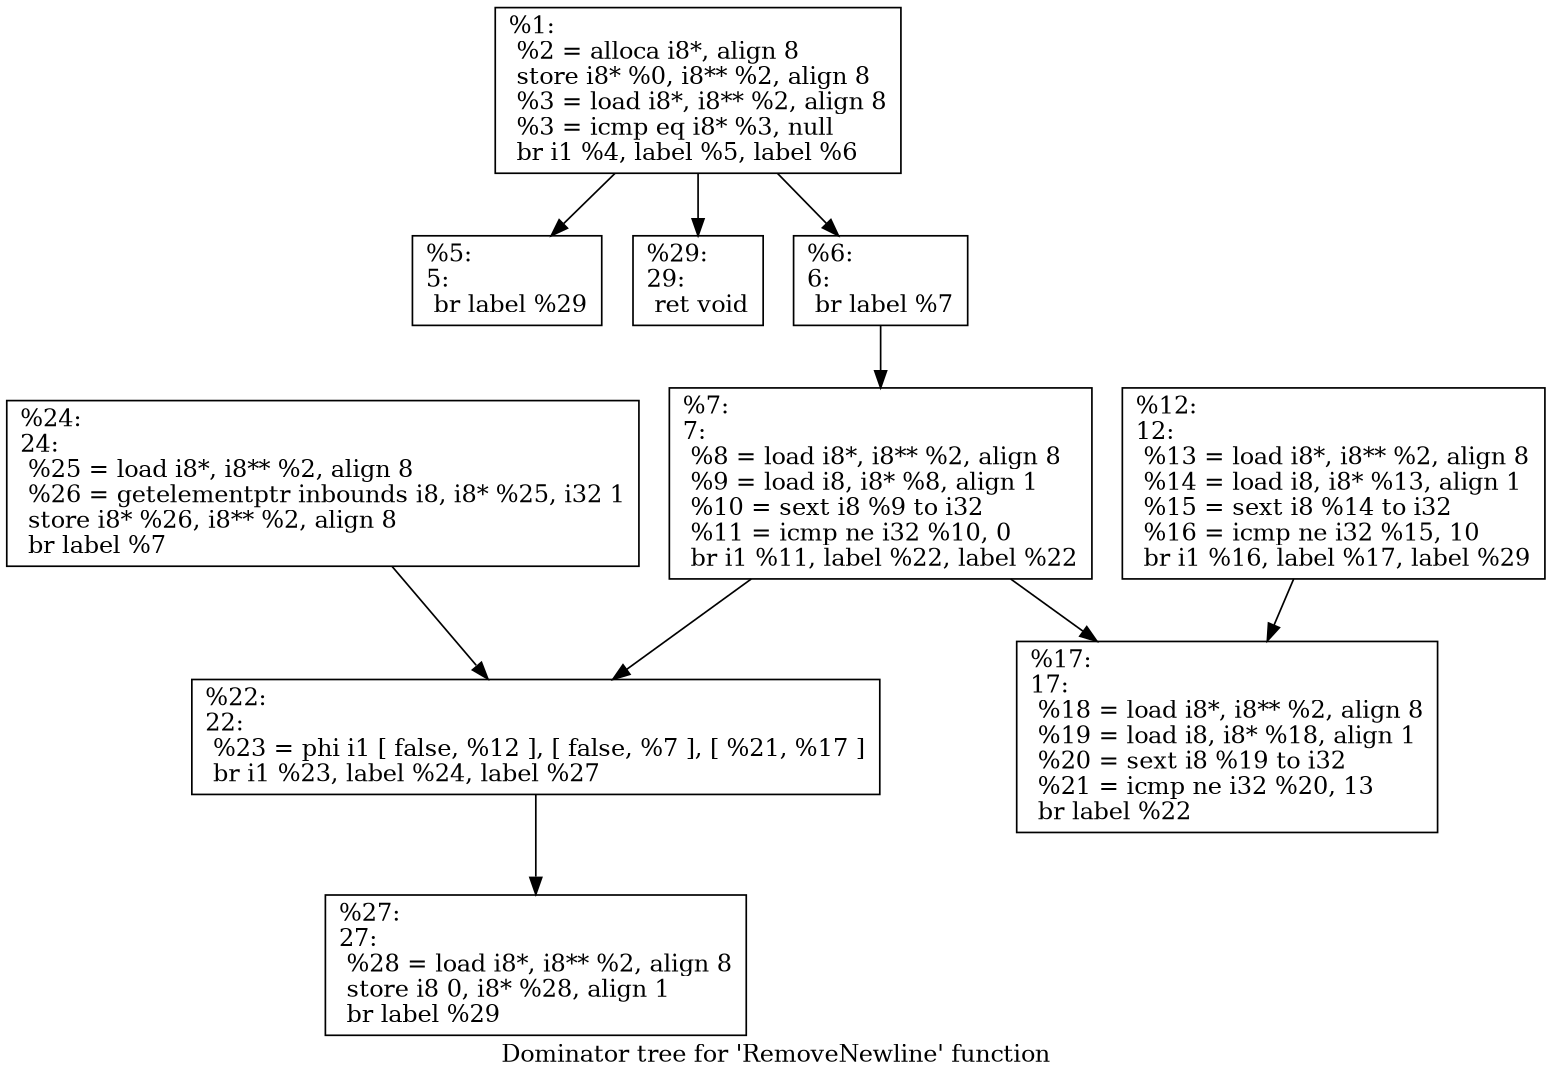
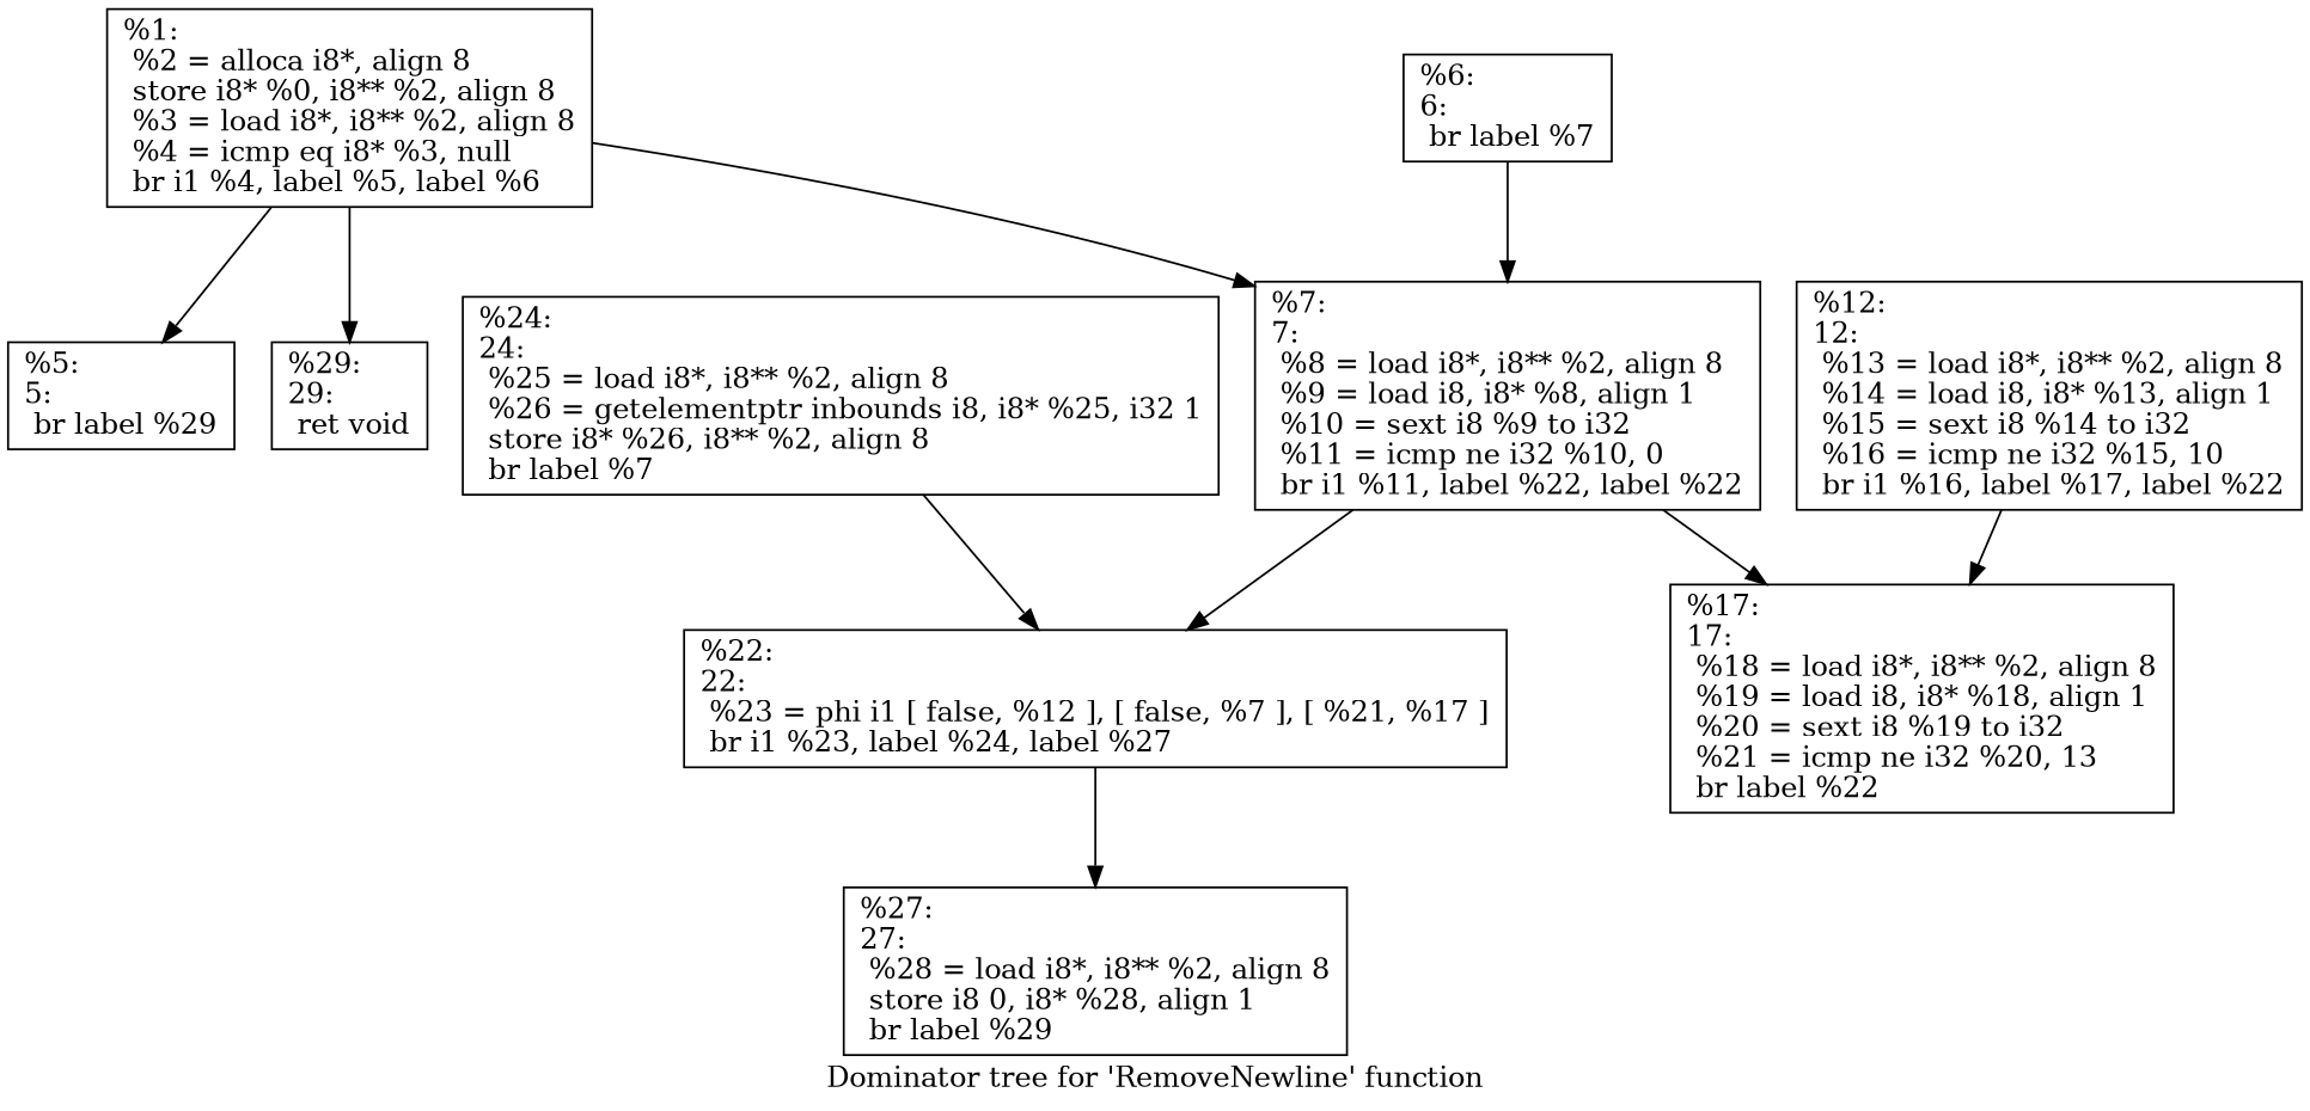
  digraph {
    label="Dominator tree for 'RemoveNewline' function"
    node [shape=record]
-   n1 [label="{%1:\l  %2 = alloca i8*, align 8\l  store i8* %0, i8** %2, align 8\l  %3 = load i8*, i8** %2, align 8\l  %3 = icmp eq i8* %3, null\l  br i1 %4, label %5, label %6\l}"]
+   n1 [label="{%1:\l  %2 = alloca i8*, align 8\l  store i8* %0, i8** %2, align 8\l  %3 = load i8*, i8** %2, align 8\l  %4 = icmp eq i8* %3, null\l  br i1 %4, label %5, label %6\l}"]
    n2 [label="{%5:\l5:                                                \l  br label %29\l}"]
    n3 [label="{%29:\l29:                                               \l  ret void\l}"]
    n4 [label="{%6:\l6:                                                \l  br label %7\l}"]
    n5 [label="{%7:\l7:                                                \l  %8 = load i8*, i8** %2, align 8\l  %9 = load i8, i8* %8, align 1\l  %10 = sext i8 %9 to i32\l  %11 = icmp ne i32 %10, 0\l  br i1 %11, label %22, label %22\l}"]
    n6 [label="{%22:\l22:                                               \l  %23 = phi i1 [ false, %12 ], [ false, %7 ], [ %21, %17 ]\l  br i1 %23, label %24, label %27\l}"]
    n7 [label="{%17:\l17:                                               \l  %18 = load i8*, i8** %2, align 8\l  %19 = load i8, i8* %18, align 1\l  %20 = sext i8 %19 to i32\l  %21 = icmp ne i32 %20, 13\l  br label %22\l}"]
-   n8 [label="{%12:\l12:                                               \l  %13 = load i8*, i8** %2, align 8\l  %14 = load i8, i8* %13, align 1\l  %15 = sext i8 %14 to i32\l  %16 = icmp ne i32 %15, 10\l  br i1 %16, label %17, label %29\l}"]
+   n8 [label="{%12:\l12:                                               \l  %13 = load i8*, i8** %2, align 8\l  %14 = load i8, i8* %13, align 1\l  %15 = sext i8 %14 to i32\l  %16 = icmp ne i32 %15, 10\l  br i1 %16, label %17, label %22\l}"]
    n9 [label="{%27:\l27:                                               \l  %28 = load i8*, i8** %2, align 8\l  store i8 0, i8* %28, align 1\l  br label %29\l}"]
    n10 [label="{%24:\l24:                                               \l  %25 = load i8*, i8** %2, align 8\l  %26 = getelementptr inbounds i8, i8* %25, i32 1\l  store i8* %26, i8** %2, align 8\l  br label %7\l}"]
    n1 -> n2
    n1 -> n3
-   n1 -> n4
+   n1 -> n5
    n4 -> n5
    n5 -> n6
    n5 -> n7
    n6 -> n9
    n8 -> n7
    n10 -> n6
  }
